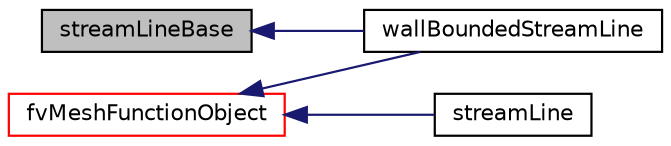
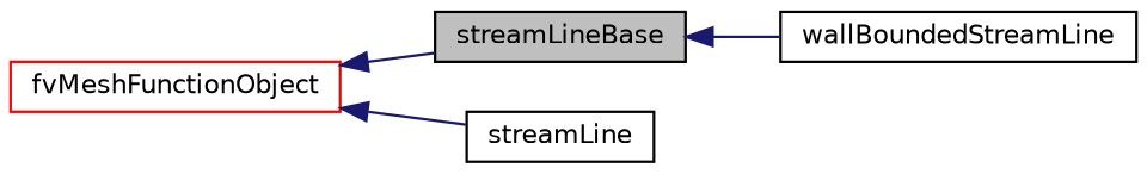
  digraph {
    rankdir=LR
    node [color=black fontname=Helvetica fontsize=10 shape=record]
    edge [color=midnightblue dir=back fontname=Helvetica fontsize=10 labelfontname=Helvetica labelfontsize=10 style=solid]
    n1 [fillcolor=grey75 fontcolor=black height=0.2 label=streamLineBase style=filled width=0.4]
    n2 [height=0.2 label=wallBoundedStreamLine width=0.4]
    n3 [height=0.2 label=streamLine width=0.4]
    n4 [color=red height=0.2 label=fvMeshFunctionObject width=0.4]
    n1 -> n2
-   n4 -> n2
+   n4 -> n1
    n4 -> n3
  }
